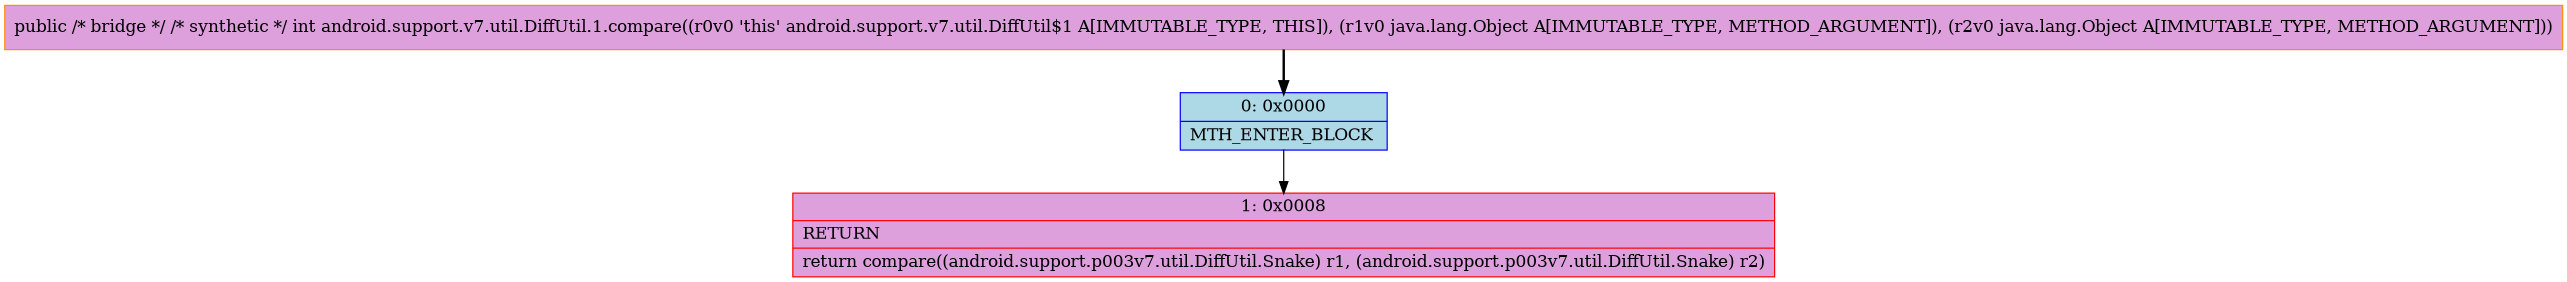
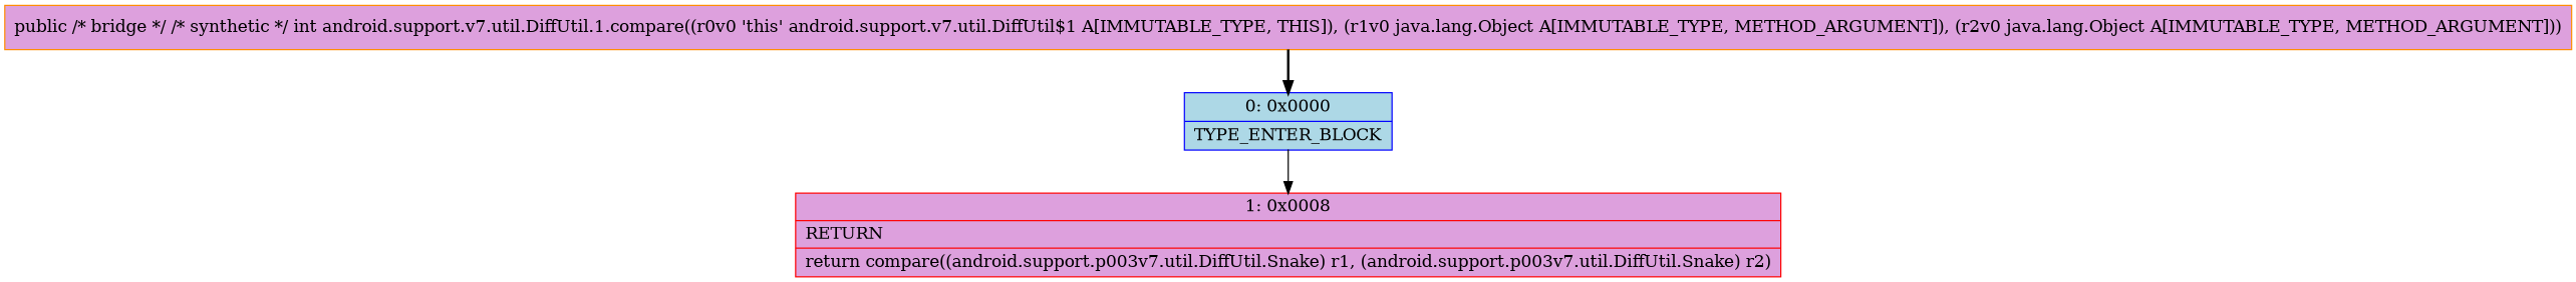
  digraph {
    node [shape=record style=filled fillcolor=plum]
-   n1 [label="{0\:\ 0x0000|MTH_ENTER_BLOCK\l}" fillcolor=lightblue color=blue]
+   n1 [label="{0\:\ 0x0000|TYPE_ENTER_BLOCK\l}" fillcolor=lightblue color=blue]
    n2 [label="{1\:\ 0x0008|RETURN\l|return compare((android.support.p003v7.util.DiffUtil.Snake) r1, (android.support.p003v7.util.DiffUtil.Snake) r2)\l}" color=red]
    n3 [label="{public \/* bridge *\/ \/* synthetic *\/ int android.support.v7.util.DiffUtil.1.compare((r0v0 'this' android.support.v7.util.DiffUtil$1 A[IMMUTABLE_TYPE, THIS]), (r1v0 java.lang.Object A[IMMUTABLE_TYPE, METHOD_ARGUMENT]), (r2v0 java.lang.Object A[IMMUTABLE_TYPE, METHOD_ARGUMENT])) }" color=darkorange]
    n1 -> n2 [style=solid]
    n3 -> n1 [style=bold]
  }
